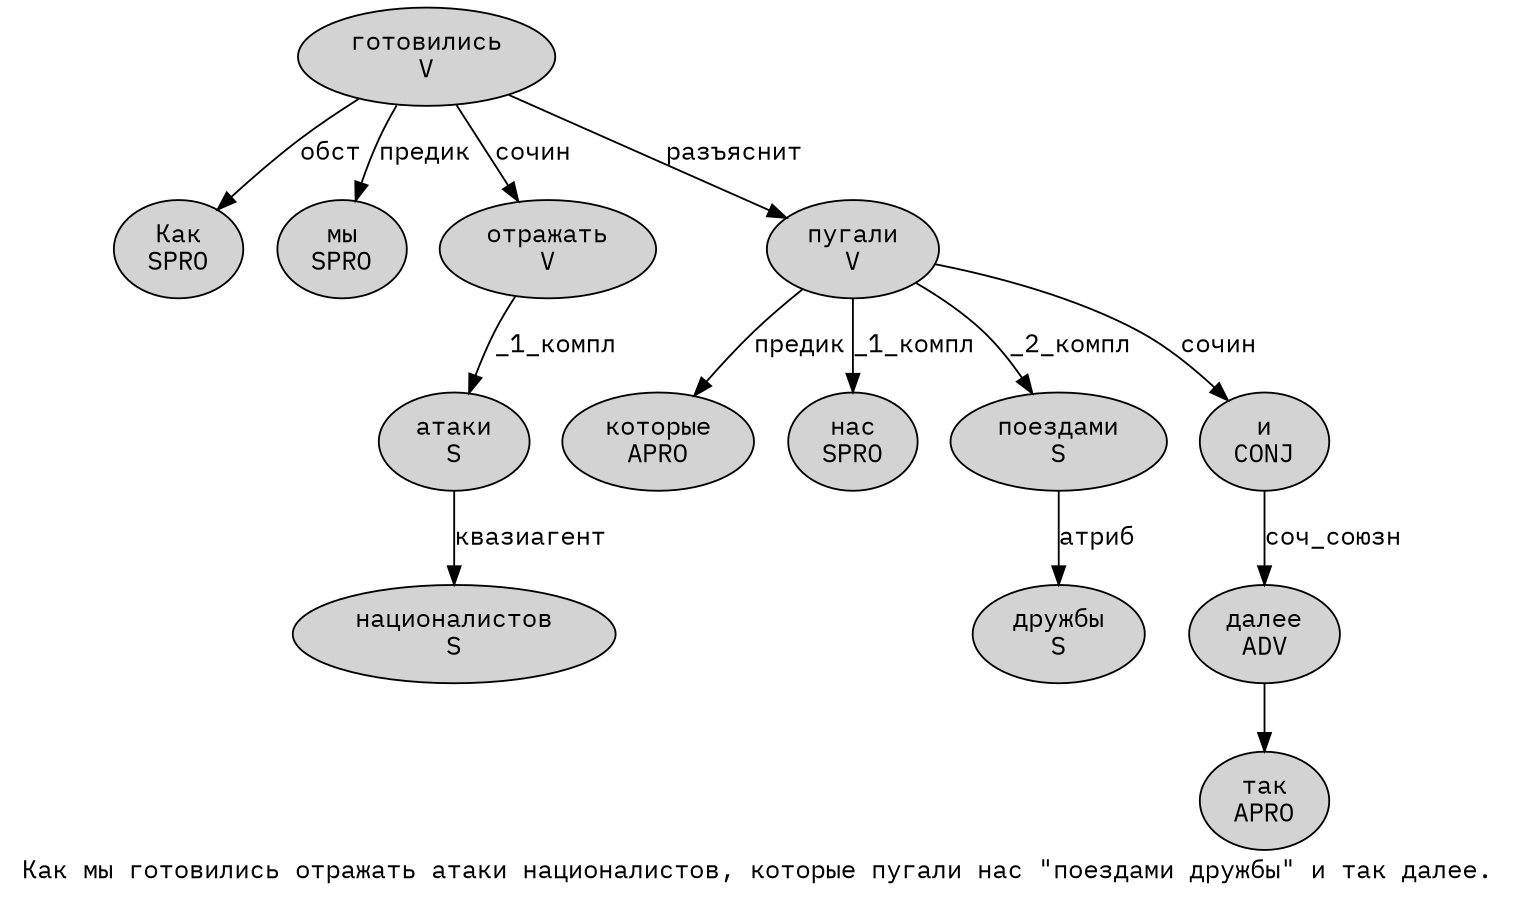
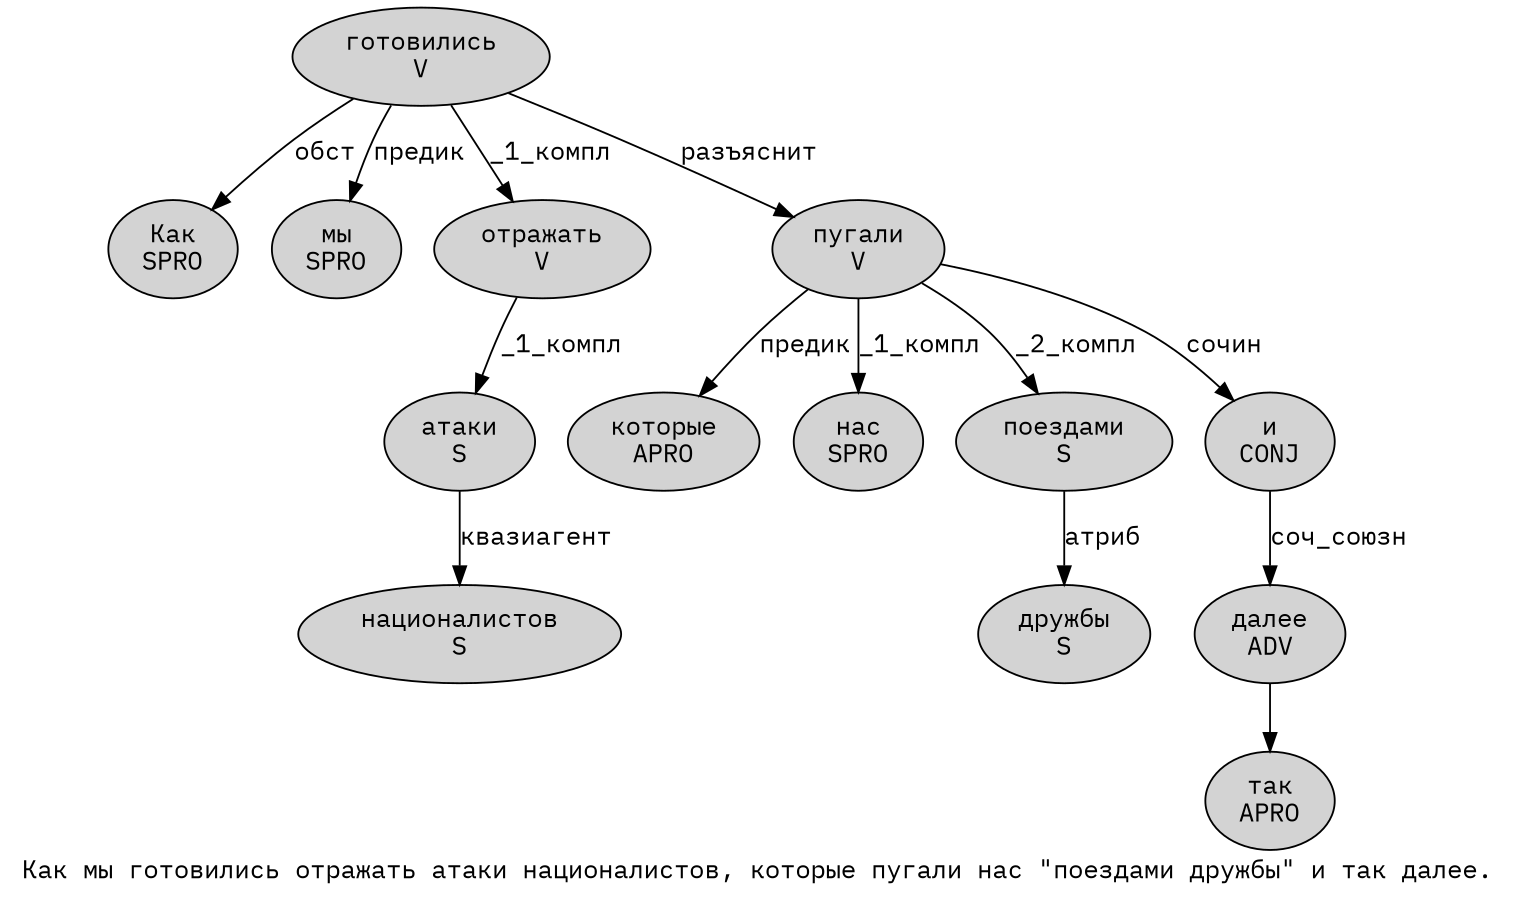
  digraph {
    fontname="IBM Plex Mono"
    label="Как мы готовились отражать атаки националистов, которые пугали нас \"поездами дружбы\" и так далее."
    node [fillcolor=lightgray fontname="IBM Plex Mono" penwidth=1 shape=ellipse style=filled]
    edge [fontname="IBM Plex Mono"]
    n1 [label="Как\nSPRO"]
    n2 [label="мы\nSPRO"]
    n3 [label="готовились\nV"]
    n4 [label="отражать\nV"]
    n5 [label="пугали\nV"]
    n6 [label="атаки\nS"]
    n7 [label="которые\nAPRO"]
    n8 [label="нас\nSPRO"]
    n9 [label="поездами\nS"]
    n10 [label="и\nCONJ"]
    n11 [label="националистов\nS"]
    n12 [label="дружбы\nS"]
    n13 [label="далее\nADV"]
    n14 [label="так\nAPRO"]
    n3 -> n1 [label="обст"]
    n3 -> n2 [label="предик"]
-   n3 -> n4 [label="сочин"]
+   n3 -> n4 [label="_1_компл"]
    n3 -> n5 [label="разъяснит"]
    n4 -> n6 [label="_1_компл"]
    n5 -> n7 [label="предик"]
    n5 -> n8 [label="_1_компл"]
    n5 -> n9 [label="_2_компл"]
    n5 -> n10 [label="сочин"]
    n6 -> n11 [label="квазиагент"]
    n9 -> n12 [label="атриб"]
    n10 -> n13 [label="соч_союзн"]
    n13 -> n14
  }
